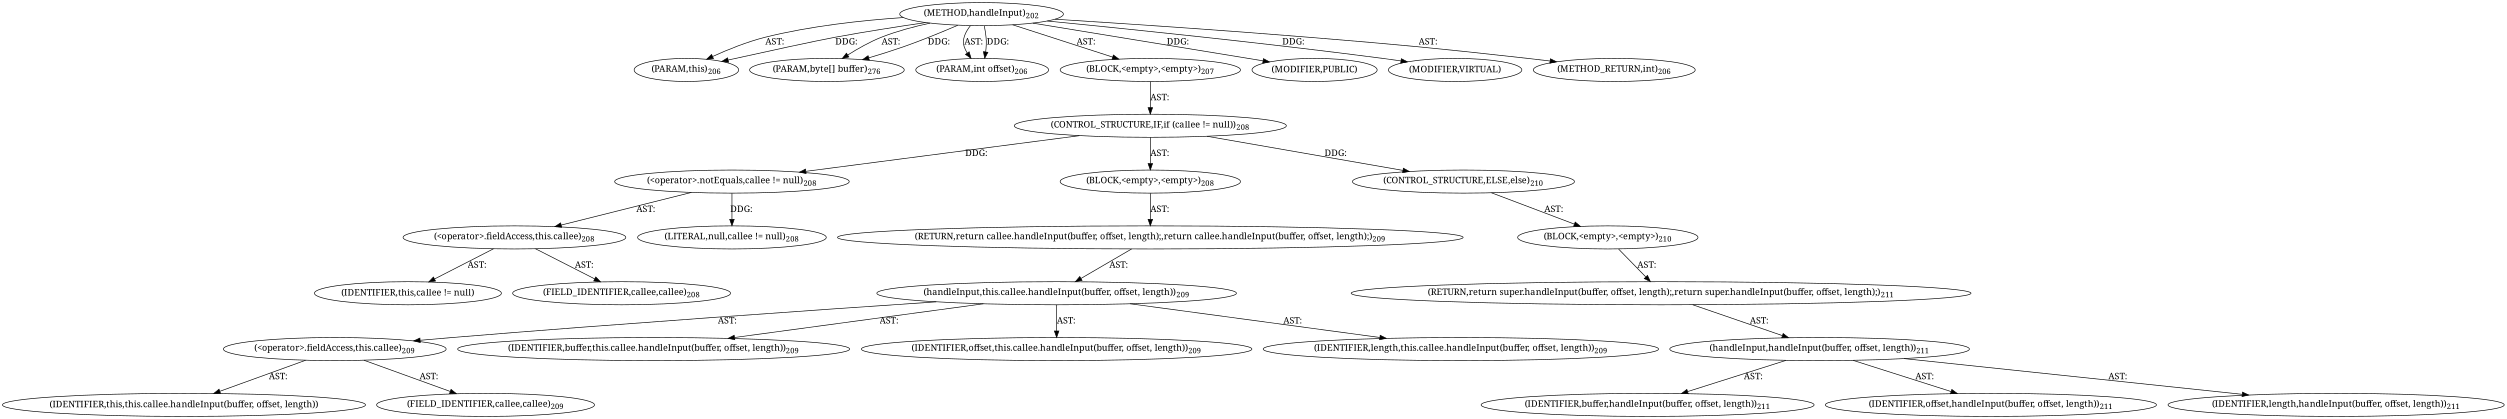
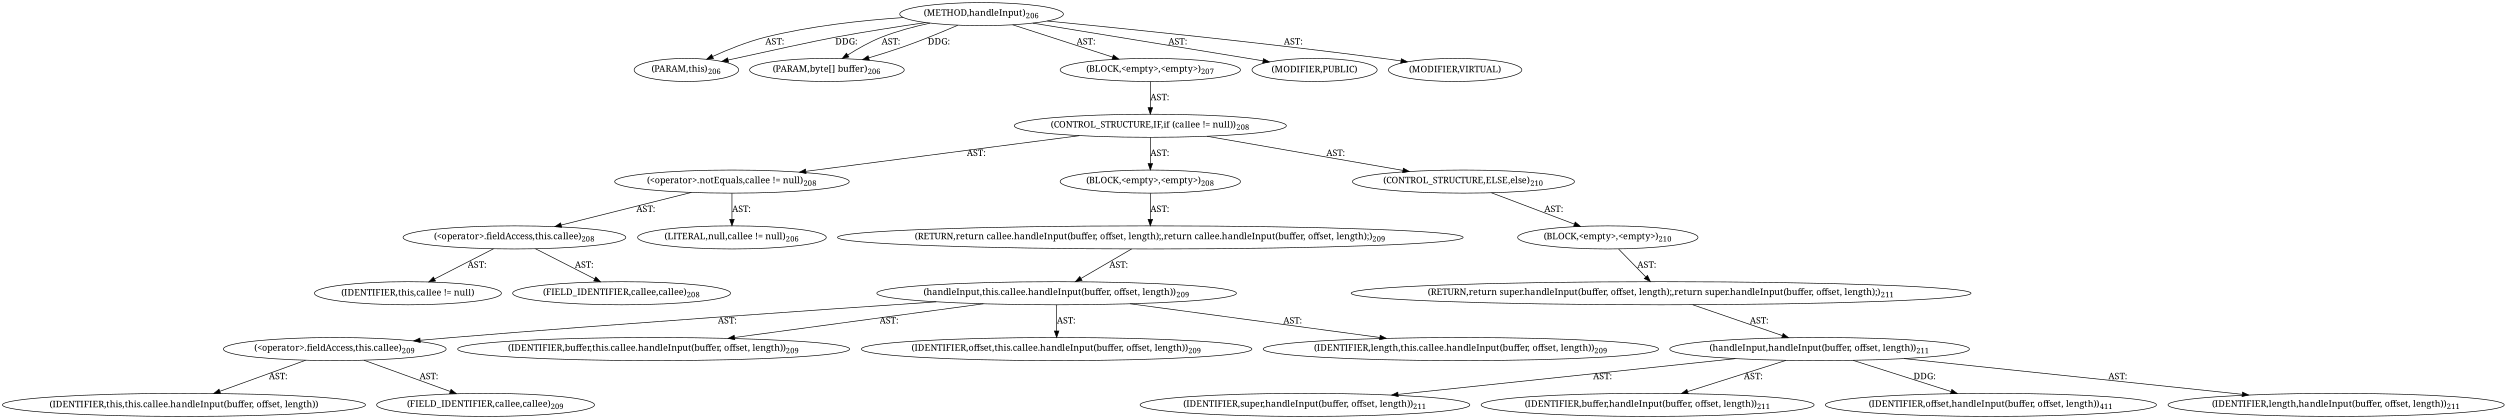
  digraph {
    fontname="Noto Serif"
    node [fontname="Noto Serif"]
    edge [fontname="Noto Serif"]
-   n1 [label=<(METHOD,handleInput)<SUB>202</SUB>>]
+   n1 [label=<(METHOD,handleInput)<SUB>206</SUB>>]
    n2 [label=<(PARAM,this)<SUB>206</SUB>>]
-   n3 [label=<(PARAM,byte[] buffer)<SUB>276</SUB>>]
-   n4 [label=<(PARAM,int offset)<SUB>206</SUB>>]
+   n3 [label=<(PARAM,byte[] buffer)<SUB>206</SUB>>]
    n5 [label=<(BLOCK,&lt;empty&gt;,&lt;empty&gt;)<SUB>207</SUB>>]
    n6 [label=<(MODIFIER,PUBLIC)>]
    n7 [label=<(MODIFIER,VIRTUAL)>]
-   n8 [label=<(METHOD_RETURN,int)<SUB>206</SUB>>]
    n9 [label=<(CONTROL_STRUCTURE,IF,if (callee != null))<SUB>208</SUB>>]
    n10 [label=<(&lt;operator&gt;.notEquals,callee != null)<SUB>208</SUB>>]
    n11 [label=<(BLOCK,&lt;empty&gt;,&lt;empty&gt;)<SUB>208</SUB>>]
    n12 [label=<(CONTROL_STRUCTURE,ELSE,else)<SUB>210</SUB>>]
    n13 [label=<(&lt;operator&gt;.fieldAccess,this.callee)<SUB>208</SUB>>]
-   n14 [label=<(LITERAL,null,callee != null)<SUB>208</SUB>>]
+   n14 [label=<(LITERAL,null,callee != null)<SUB>206</SUB>>]
    n15 [label=<(RETURN,return callee.handleInput(buffer, offset, length);,return callee.handleInput(buffer, offset, length);)<SUB>209</SUB>>]
    n16 [label=<(BLOCK,&lt;empty&gt;,&lt;empty&gt;)<SUB>210</SUB>>]
    n17 [label=<(IDENTIFIER,this,callee != null)>]
    n18 [label=<(FIELD_IDENTIFIER,callee,callee)<SUB>208</SUB>>]
    n19 [label=<(handleInput,this.callee.handleInput(buffer, offset, length))<SUB>209</SUB>>]
    n20 [label=<(&lt;operator&gt;.fieldAccess,this.callee)<SUB>209</SUB>>]
    n21 [label=<(IDENTIFIER,buffer,this.callee.handleInput(buffer, offset, length))<SUB>209</SUB>>]
    n22 [label=<(IDENTIFIER,offset,this.callee.handleInput(buffer, offset, length))<SUB>209</SUB>>]
    n23 [label=<(IDENTIFIER,length,this.callee.handleInput(buffer, offset, length))<SUB>209</SUB>>]
    n24 [label=<(IDENTIFIER,this,this.callee.handleInput(buffer, offset, length))>]
    n25 [label=<(FIELD_IDENTIFIER,callee,callee)<SUB>209</SUB>>]
    n26 [label=<(RETURN,return super.handleInput(buffer, offset, length);,return super.handleInput(buffer, offset, length);)<SUB>211</SUB>>]
    n27 [label=<(handleInput,handleInput(buffer, offset, length))<SUB>211</SUB>>]
+   n28 [label=<(IDENTIFIER,super,handleInput(buffer, offset, length))<SUB>211</SUB>>]
    n29 [label=<(IDENTIFIER,buffer,handleInput(buffer, offset, length))<SUB>211</SUB>>]
-   n30 [label=<(IDENTIFIER,offset,handleInput(buffer, offset, length))<SUB>211</SUB>>]
+   n30 [label=<(IDENTIFIER,offset,handleInput(buffer, offset, length))<SUB>411</SUB>>]
    n31 [label=<(IDENTIFIER,length,handleInput(buffer, offset, length))<SUB>211</SUB>>]
    n1 -> n2 [label="AST: "]
    n1 -> n2 [label="DDG: "]
    n1 -> n3 [label="AST: "]
    n1 -> n3 [label="DDG: "]
-   n1 -> n4 [label="AST: "]
-   n1 -> n4 [label="DDG: "]
    n1 -> n5 [label="AST: "]
-   n1 -> n6 [label="DDG: "]
-   n1 -> n7 [label="DDG: "]
-   n1 -> n8 [label="AST: "]
+   n1 -> n6 [label="AST: "]
+   n1 -> n7 [label="AST: "]
    n5 -> n9 [label="AST: "]
-   n9 -> n10 [label="DDG: "]
+   n9 -> n10 [label="AST: "]
    n9 -> n11 [label="AST: "]
-   n9 -> n12 [label="DDG: "]
+   n9 -> n12 [label="AST: "]
    n10 -> n13 [label="AST: "]
-   n10 -> n14 [label="DDG: "]
+   n10 -> n14 [label="AST: "]
    n11 -> n15 [label="AST: "]
    n12 -> n16 [label="AST: "]
    n13 -> n17 [label="AST: "]
    n13 -> n18 [label="AST: "]
    n15 -> n19 [label="AST: "]
    n16 -> n26 [label="AST: "]
    n19 -> n20 [label="AST: "]
    n19 -> n21 [label="AST: "]
    n19 -> n22 [label="AST: "]
    n19 -> n23 [label="AST: "]
    n20 -> n24 [label="AST: "]
    n20 -> n25 [label="AST: "]
    n26 -> n27 [label="AST: "]
+   n27 -> n28 [label="AST: "]
    n27 -> n29 [label="AST: "]
-   n27 -> n30 [label="AST: "]
+   n27 -> n30 [label="DDG: "]
    n27 -> n31 [label="AST: "]
  }
